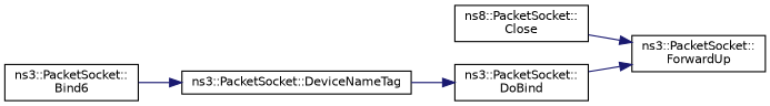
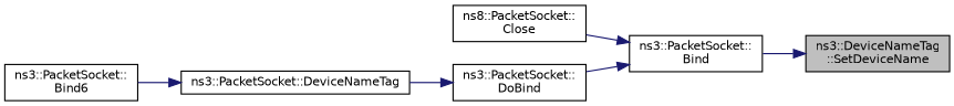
  digraph {
    rankdir=RL
    node [color=black fillcolor=white fontname=Helvetica fontsize=10 shape=record style=filled]
    edge [color=midnightblue dir=back fontname=Helvetica fontsize=10 labelfontname=Helvetica labelfontsize=10 style=solid]
-   n2 [height=0.2 label="ns3::PacketSocket::\lForwardUp" width=0.4]
+   n1 [fillcolor=grey75 fontcolor=black height=0.2 label="ns3::DeviceNameTag\l::SetDeviceName" width=0.4]
+   n2 [height=0.2 label="ns3::PacketSocket::\lBind" width=0.4]
    n3 [height=0.2 label="ns8::PacketSocket::\lClose" width=0.4]
    n4 [height=0.2 label="ns3::PacketSocket::\lDoBind" width=0.4]
    n5 [height=0.2 label="ns3::PacketSocket::DeviceNameTag" width=0.4]
    n6 [height=0.2 label="ns3::PacketSocket::\lBind6" width=0.4]
+   n1 -> n2
    n2 -> n3
    n2 -> n4
    n4 -> n5
    n5 -> n6
  }
